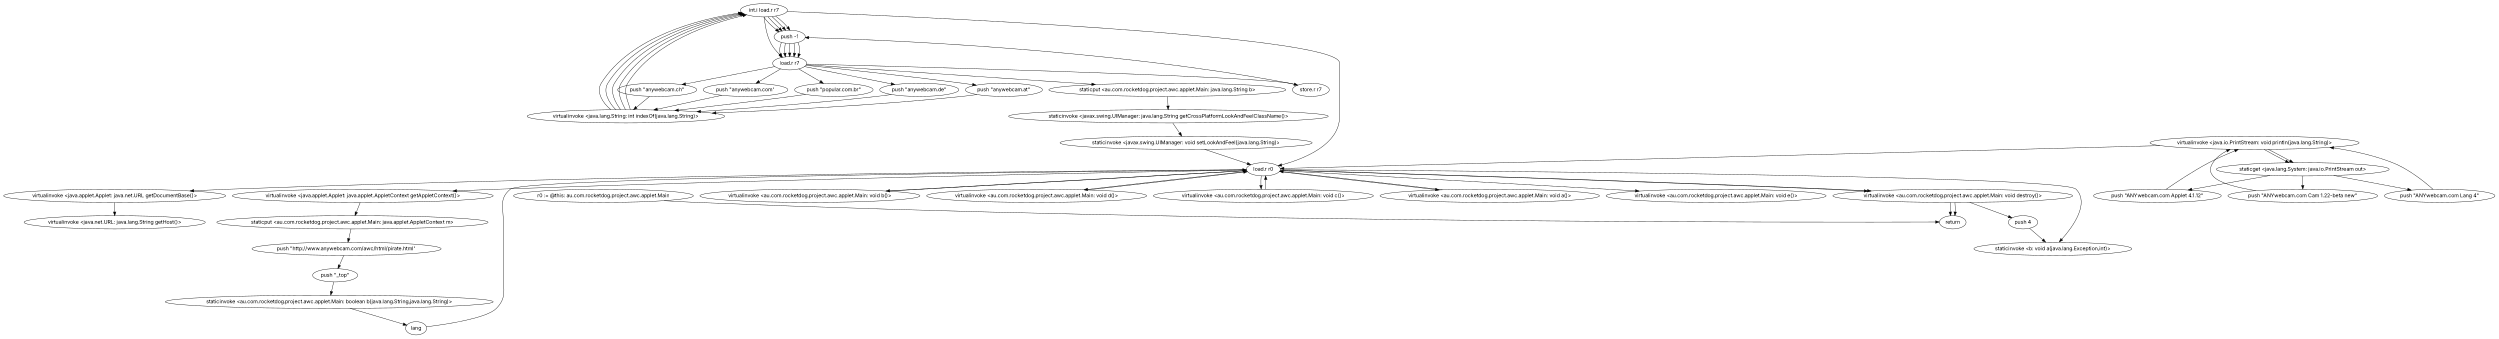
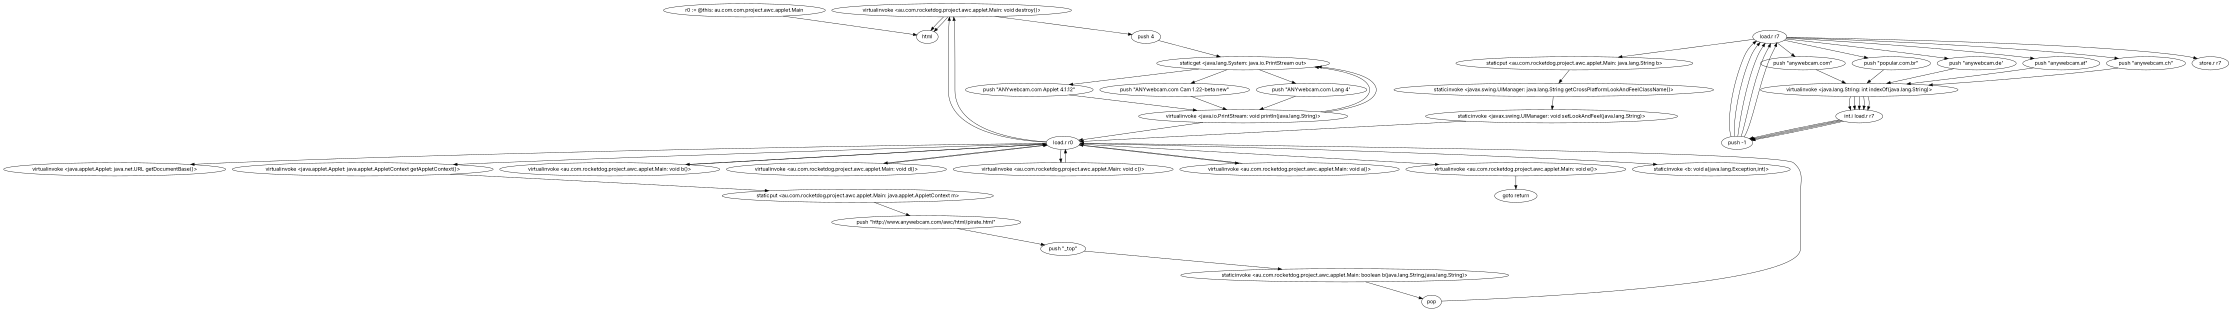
  digraph {
    fontname=Inter
    node [fontname=Inter]
    edge [fontname=Inter]
-   "r0 := @this: au.com.rocketdog.project.awc.applet.Main"
-   return
+   "r0 := @this: au.com.rocketdog.project.awc.applet.Main" [label="r0 := @this: au.com.com.project.awc.applet.Main"]
+   return [label=html]
    "staticget <java.lang.System: java.io.PrintStream out>"
    "push \"ANYwebcam.com Applet 4.1.12\""
    "push \"ANYwebcam.com Cam 1.22-beta new\""
    "push \"ANYwebcam.com Lang 4\""
    "virtualinvoke <java.io.PrintStream: void println(java.lang.String)>"
    "load.r r0"
    "virtualinvoke <java.applet.Applet: java.net.URL getDocumentBase()>"
    "virtualinvoke <java.applet.Applet: java.applet.AppletContext getAppletContext()>"
    "virtualinvoke <au.com.rocketdog.project.awc.applet.Main: void destroy()>"
    "virtualinvoke <au.com.rocketdog.project.awc.applet.Main: void b()>"
    "virtualinvoke <au.com.rocketdog.project.awc.applet.Main: void d()>"
    "virtualinvoke <au.com.rocketdog.project.awc.applet.Main: void c()>"
    "virtualinvoke <au.com.rocketdog.project.awc.applet.Main: void a()>"
    "virtualinvoke <au.com.rocketdog.project.awc.applet.Main: void e()>"
    "staticinvoke <b: void a(java.lang.Exception,int)>"
-   "virtualinvoke <java.net.URL: java.lang.String getHost()>"
    "staticput <au.com.rocketdog.project.awc.applet.Main: java.applet.AppletContext m>"
    n20 [label="push 4"]
+   "goto return"
    "store.r r7"
    "push -1"
    "load.r r7"
    "push \"anywebcam.com\""
    "push \"popular.com.br\""
    "push \"anywebcam.de\""
    "push \"anywebcam.at\""
    "push \"anywebcam.ch\""
    "staticput <au.com.rocketdog.project.awc.applet.Main: java.lang.String b>"
    "virtualinvoke <java.lang.String: int indexOf(java.lang.String)>"
    "staticinvoke <javax.swing.UIManager: java.lang.String getCrossPlatformLookAndFeelClassName()>"
    n33 [label="int.i load.r r7"]
    "push \"http://www.anywebcam.com/awc/html/pirate.html\""
    "push \"_top\""
    "staticinvoke <au.com.rocketdog.project.awc.applet.Main: boolean b(java.lang.String,java.lang.String)>"
-   pop [label=lang]
+   pop
    "staticinvoke <javax.swing.UIManager: void setLookAndFeel(java.lang.String)>"
    "r0 := @this: au.com.rocketdog.project.awc.applet.Main" -> return
    "staticget <java.lang.System: java.io.PrintStream out>" -> "push \"ANYwebcam.com Applet 4.1.12\""
    "staticget <java.lang.System: java.io.PrintStream out>" -> "push \"ANYwebcam.com Cam 1.22-beta new\""
    "staticget <java.lang.System: java.io.PrintStream out>" -> "push \"ANYwebcam.com Lang 4\""
    "push \"ANYwebcam.com Applet 4.1.12\"" -> "virtualinvoke <java.io.PrintStream: void println(java.lang.String)>"
    "push \"ANYwebcam.com Cam 1.22-beta new\"" -> "virtualinvoke <java.io.PrintStream: void println(java.lang.String)>"
    "push \"ANYwebcam.com Lang 4\"" -> "virtualinvoke <java.io.PrintStream: void println(java.lang.String)>"
    "virtualinvoke <java.io.PrintStream: void println(java.lang.String)>" -> "staticget <java.lang.System: java.io.PrintStream out>"
    "virtualinvoke <java.io.PrintStream: void println(java.lang.String)>" -> "staticget <java.lang.System: java.io.PrintStream out>"
    "virtualinvoke <java.io.PrintStream: void println(java.lang.String)>" -> "load.r r0"
    "load.r r0" -> "virtualinvoke <java.applet.Applet: java.net.URL getDocumentBase()>"
    "load.r r0" -> "virtualinvoke <java.applet.Applet: java.applet.AppletContext getAppletContext()>"
    "load.r r0" -> "virtualinvoke <au.com.rocketdog.project.awc.applet.Main: void destroy()>"
    "load.r r0" -> "virtualinvoke <au.com.rocketdog.project.awc.applet.Main: void destroy()>"
    "load.r r0" -> "virtualinvoke <au.com.rocketdog.project.awc.applet.Main: void b()>"
    "load.r r0" -> "virtualinvoke <au.com.rocketdog.project.awc.applet.Main: void d()>"
    "load.r r0" -> "virtualinvoke <au.com.rocketdog.project.awc.applet.Main: void c()>"
    "load.r r0" -> "virtualinvoke <au.com.rocketdog.project.awc.applet.Main: void a()>"
    "load.r r0" -> "virtualinvoke <au.com.rocketdog.project.awc.applet.Main: void e()>"
    "load.r r0" -> "staticinvoke <b: void a(java.lang.Exception,int)>"
-   "virtualinvoke <java.applet.Applet: java.net.URL getDocumentBase()>" -> "virtualinvoke <java.net.URL: java.lang.String getHost()>"
    "virtualinvoke <java.applet.Applet: java.applet.AppletContext getAppletContext()>" -> "staticput <au.com.rocketdog.project.awc.applet.Main: java.applet.AppletContext m>"
    "virtualinvoke <au.com.rocketdog.project.awc.applet.Main: void destroy()>" -> return
    "virtualinvoke <au.com.rocketdog.project.awc.applet.Main: void destroy()>" -> return
    "virtualinvoke <au.com.rocketdog.project.awc.applet.Main: void destroy()>" -> n20
    "virtualinvoke <au.com.rocketdog.project.awc.applet.Main: void b()>" -> "load.r r0"
    "virtualinvoke <au.com.rocketdog.project.awc.applet.Main: void d()>" -> "load.r r0"
    "virtualinvoke <au.com.rocketdog.project.awc.applet.Main: void c()>" -> "load.r r0"
    "virtualinvoke <au.com.rocketdog.project.awc.applet.Main: void a()>" -> "load.r r0"
+   "virtualinvoke <au.com.rocketdog.project.awc.applet.Main: void e()>" -> "goto return"
    "staticput <au.com.rocketdog.project.awc.applet.Main: java.applet.AppletContext m>" -> "push \"http://www.anywebcam.com/awc/html/pirate.html\""
-   n20 -> "staticinvoke <b: void a(java.lang.Exception,int)>"
-   "store.r r7" -> "push -1"
+   n20 -> "staticget <java.lang.System: java.io.PrintStream out>"
    "push -1" -> "load.r r7"
    "push -1" -> "load.r r7"
    "push -1" -> "load.r r7"
    "push -1" -> "load.r r7"
    "push -1" -> "load.r r7"
    "load.r r7" -> "store.r r7"
    "load.r r7" -> "push \"anywebcam.com\""
    "load.r r7" -> "push \"popular.com.br\""
    "load.r r7" -> "push \"anywebcam.de\""
    "load.r r7" -> "push \"anywebcam.at\""
    "load.r r7" -> "push \"anywebcam.ch\""
    "load.r r7" -> "staticput <au.com.rocketdog.project.awc.applet.Main: java.lang.String b>"
    "push \"anywebcam.com\"" -> "virtualinvoke <java.lang.String: int indexOf(java.lang.String)>"
    "push \"popular.com.br\"" -> "virtualinvoke <java.lang.String: int indexOf(java.lang.String)>"
    "push \"anywebcam.de\"" -> "virtualinvoke <java.lang.String: int indexOf(java.lang.String)>"
    "push \"anywebcam.at\"" -> "virtualinvoke <java.lang.String: int indexOf(java.lang.String)>"
    "push \"anywebcam.ch\"" -> "virtualinvoke <java.lang.String: int indexOf(java.lang.String)>"
    "staticput <au.com.rocketdog.project.awc.applet.Main: java.lang.String b>" -> "staticinvoke <javax.swing.UIManager: java.lang.String getCrossPlatformLookAndFeelClassName()>"
    "virtualinvoke <java.lang.String: int indexOf(java.lang.String)>" -> n33
    "virtualinvoke <java.lang.String: int indexOf(java.lang.String)>" -> n33
    "virtualinvoke <java.lang.String: int indexOf(java.lang.String)>" -> n33
    "virtualinvoke <java.lang.String: int indexOf(java.lang.String)>" -> n33
    "virtualinvoke <java.lang.String: int indexOf(java.lang.String)>" -> n33
    "staticinvoke <javax.swing.UIManager: java.lang.String getCrossPlatformLookAndFeelClassName()>" -> "staticinvoke <javax.swing.UIManager: void setLookAndFeel(java.lang.String)>"
-   n33 -> "load.r r0"
    n33 -> "push -1"
    n33 -> "push -1"
    n33 -> "push -1"
    n33 -> "push -1"
-   n33 -> "load.r r7"
    "push \"http://www.anywebcam.com/awc/html/pirate.html\"" -> "push \"_top\""
    "push \"_top\"" -> "staticinvoke <au.com.rocketdog.project.awc.applet.Main: boolean b(java.lang.String,java.lang.String)>"
    "staticinvoke <au.com.rocketdog.project.awc.applet.Main: boolean b(java.lang.String,java.lang.String)>" -> pop
    pop -> "load.r r0"
    "staticinvoke <javax.swing.UIManager: void setLookAndFeel(java.lang.String)>" -> "load.r r0"
  }
